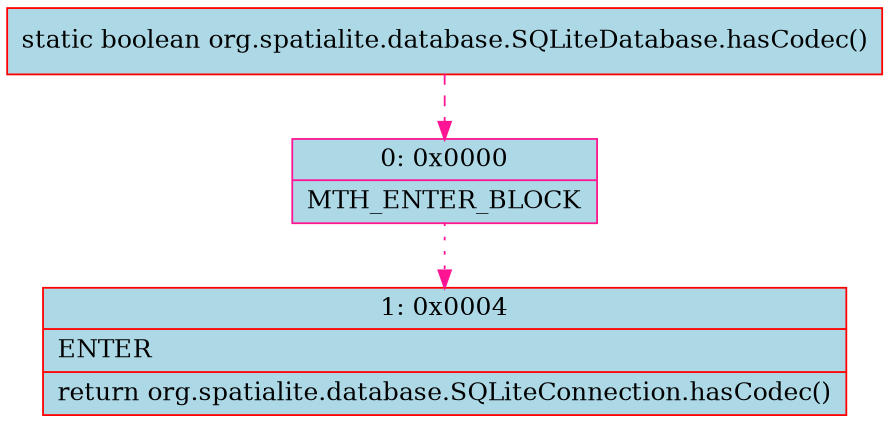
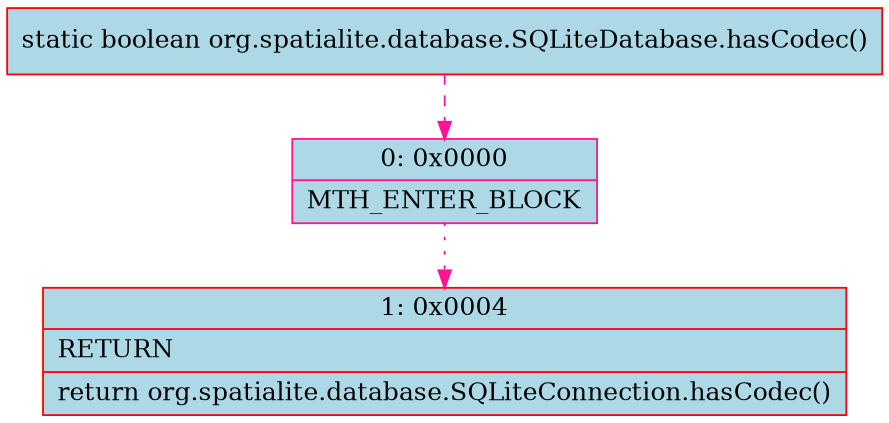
  digraph {
    node [shape=record style=filled fillcolor=lightblue color=red]
    edge [color=deeppink]
    n1 [label="{0\:\ 0x0000|MTH_ENTER_BLOCK\l}" color=deeppink]
-   n2 [label="{1\:\ 0x0004|ENTER\l|return org.spatialite.database.SQLiteConnection.hasCodec()\l}"]
+   n2 [label="{1\:\ 0x0004|RETURN\l|return org.spatialite.database.SQLiteConnection.hasCodec()\l}"]
    n3 [label="{static boolean org.spatialite.database.SQLiteDatabase.hasCodec() }"]
    n1 -> n2 [style=dotted]
    n3 -> n1 [style=dashed]
  }
